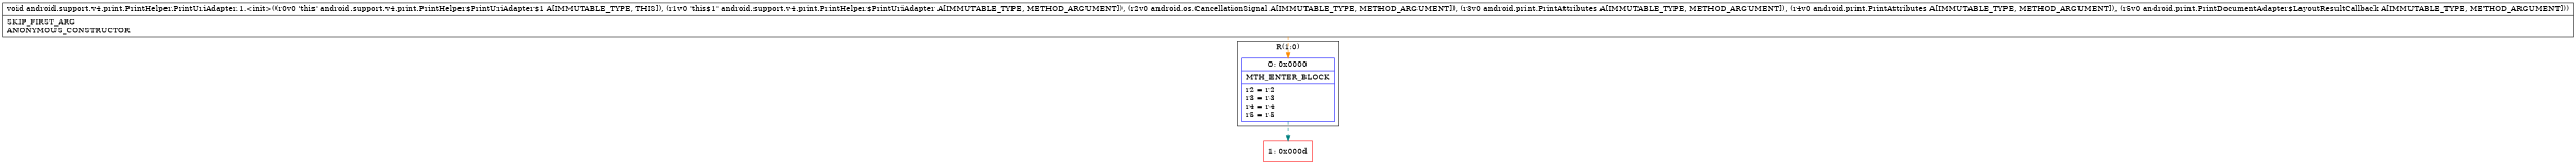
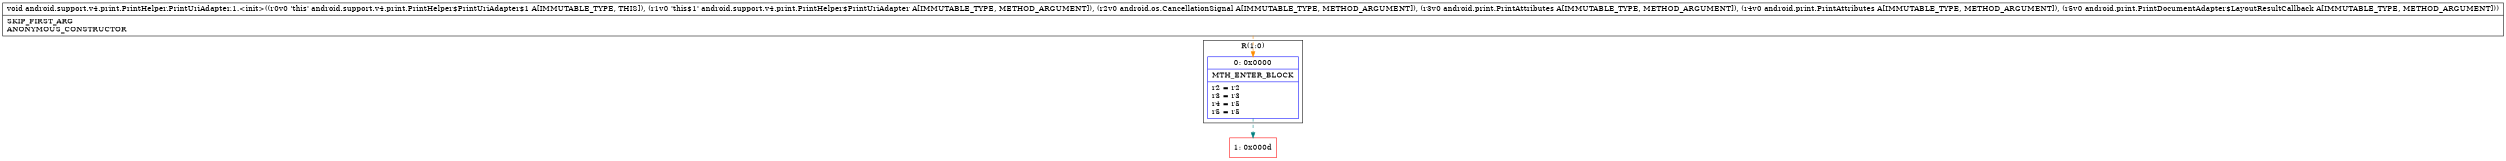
  digraph {
    node [shape=record]
    edge [style=dashed]
-   n1 [color=blue label="{0\:\ 0x0000|MTH_ENTER_BLOCK\l|r2 = r2\lr3 = r3\lr4 = r4\lr5 = r5\l}"]
+   n1 [color=blue label="{0\:\ 0x0000|MTH_ENTER_BLOCK\l|r2 = r2\lr3 = r3\lr4 = r5\lr5 = r5\l}"]
    n2 [color=red label="{1\:\ 0x000d}"]
    n3 [label="{void android.support.v4.print.PrintHelper.PrintUriAdapter.1.\<init\>((r0v0 'this' android.support.v4.print.PrintHelper$PrintUriAdapter$1 A[IMMUTABLE_TYPE, THIS]), (r1v0 'this$1' android.support.v4.print.PrintHelper$PrintUriAdapter A[IMMUTABLE_TYPE, METHOD_ARGUMENT]), (r2v0 android.os.CancellationSignal A[IMMUTABLE_TYPE, METHOD_ARGUMENT]), (r3v0 android.print.PrintAttributes A[IMMUTABLE_TYPE, METHOD_ARGUMENT]), (r4v0 android.print.PrintAttributes A[IMMUTABLE_TYPE, METHOD_ARGUMENT]), (r5v0 android.print.PrintDocumentAdapter$LayoutResultCallback A[IMMUTABLE_TYPE, METHOD_ARGUMENT]))  | SKIP_FIRST_ARG\lANONYMOUS_CONSTRUCTOR\l}"]
    subgraph cluster_1 {
      label="R(1:0)"
      n1
    }
    n1 -> n2 [color=teal]
    n3 -> n1 [color=darkorange]
  }
